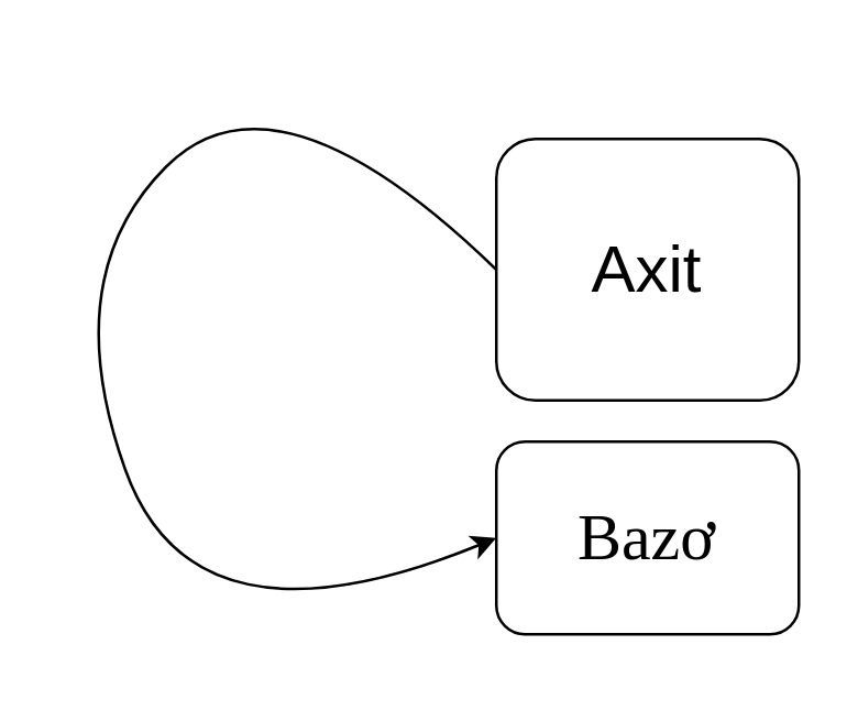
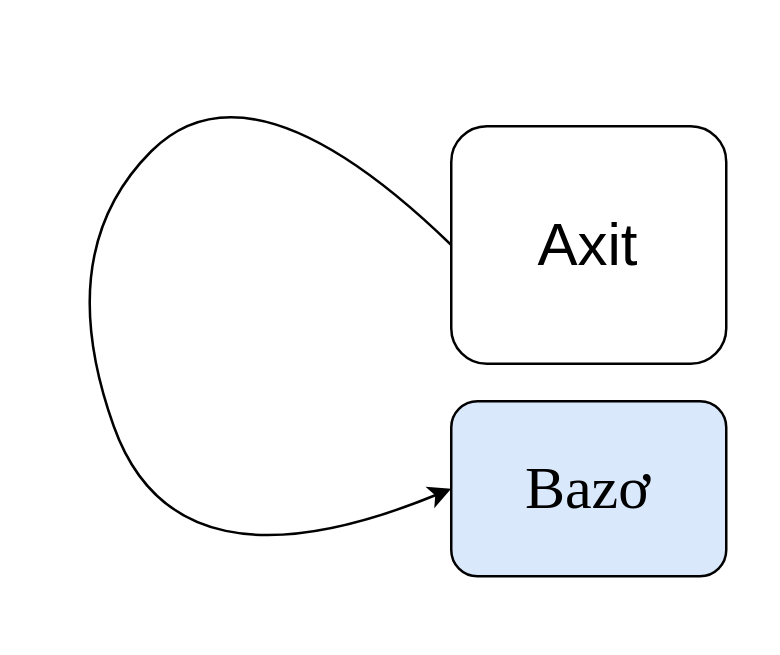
  <mxCell id="0" />
  <mxCell id="1" parent="0" />
  <mxCell id="2" value="&lt;h1&gt;&lt;span style=&quot;font-weight: normal;&quot;&gt;Axit&lt;/span&gt;&lt;/h1&gt;" style="rounded=1;whiteSpace=wrap;html=1;" vertex="1" parent="1"><mxGeometry x="180" y="50" width="110" height="95" as="geometry" /></mxCell>
- <mxCell id="3" value="&lt;h1&gt;&lt;span style=&quot;font-weight: normal;&quot;&gt;&lt;font face=&quot;Times New Roman&quot;&gt;Bazơ&lt;/font&gt;&lt;/span&gt;&lt;/h1&gt;" style="rounded=1;whiteSpace=wrap;html=1;" vertex="1" parent="1"><mxGeometry x="180" y="160" width="110" height="70" as="geometry" /></mxCell>
+ <mxCell id="3" value="&lt;h1&gt;&lt;span style=&quot;font-weight: normal;&quot;&gt;&lt;font face=&quot;Times New Roman&quot;&gt;Bazơ&lt;/font&gt;&lt;/span&gt;&lt;/h1&gt;" style="rounded=1;whiteSpace=wrap;html=1;fillColor=#dae8fc;" vertex="1" parent="1"><mxGeometry x="180" y="160" width="110" height="70" as="geometry" /></mxCell>
  <mxCell id="4" value="" style="curved=1;endArrow=classic;html=1;rounded=0;fontFamily=Times New Roman;exitX=0;exitY=0.5;exitDx=0;exitDy=0;entryX=0;entryY=0.5;entryDx=0;entryDy=0;" edge="1" parent="1" source="2" target="3"><mxGeometry width="50" height="50" relative="1" as="geometry"><mxPoint x="220" y="120" as="sourcePoint" /><mxPoint x="270" y="70" as="targetPoint" /><Array as="points"><mxPoint x="100" y="20" /><mxPoint x="20" y="100" /><mxPoint x="70" y="240" /></Array></mxGeometry></mxCell>
